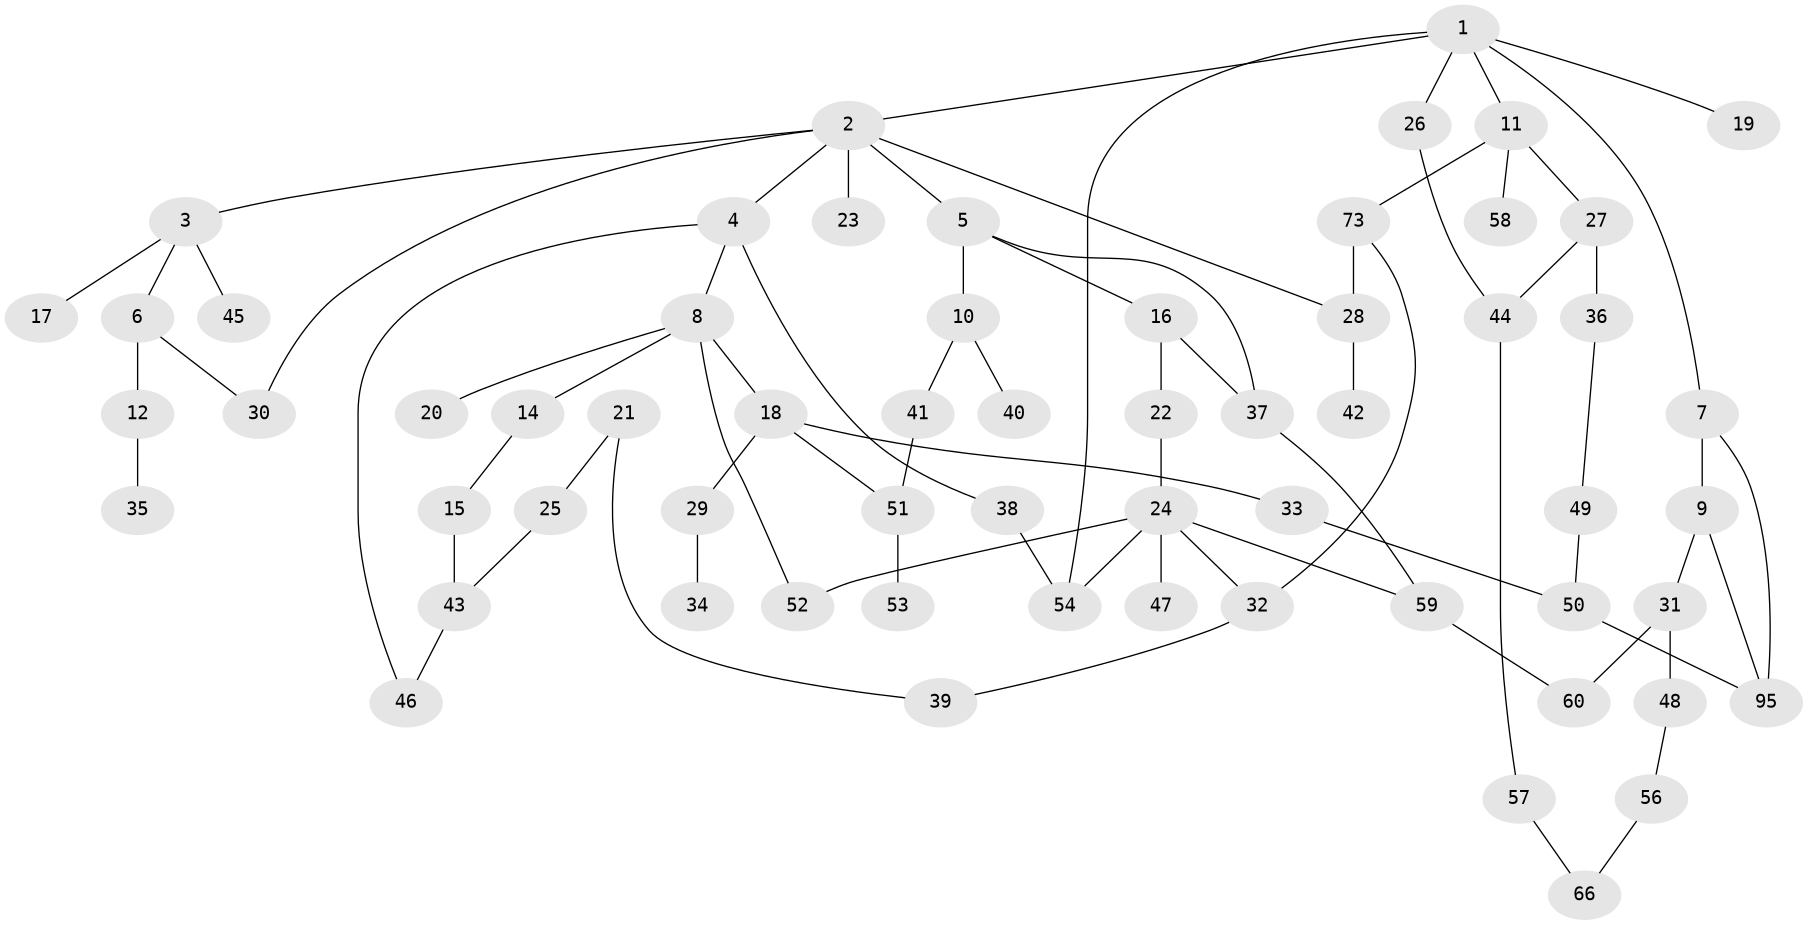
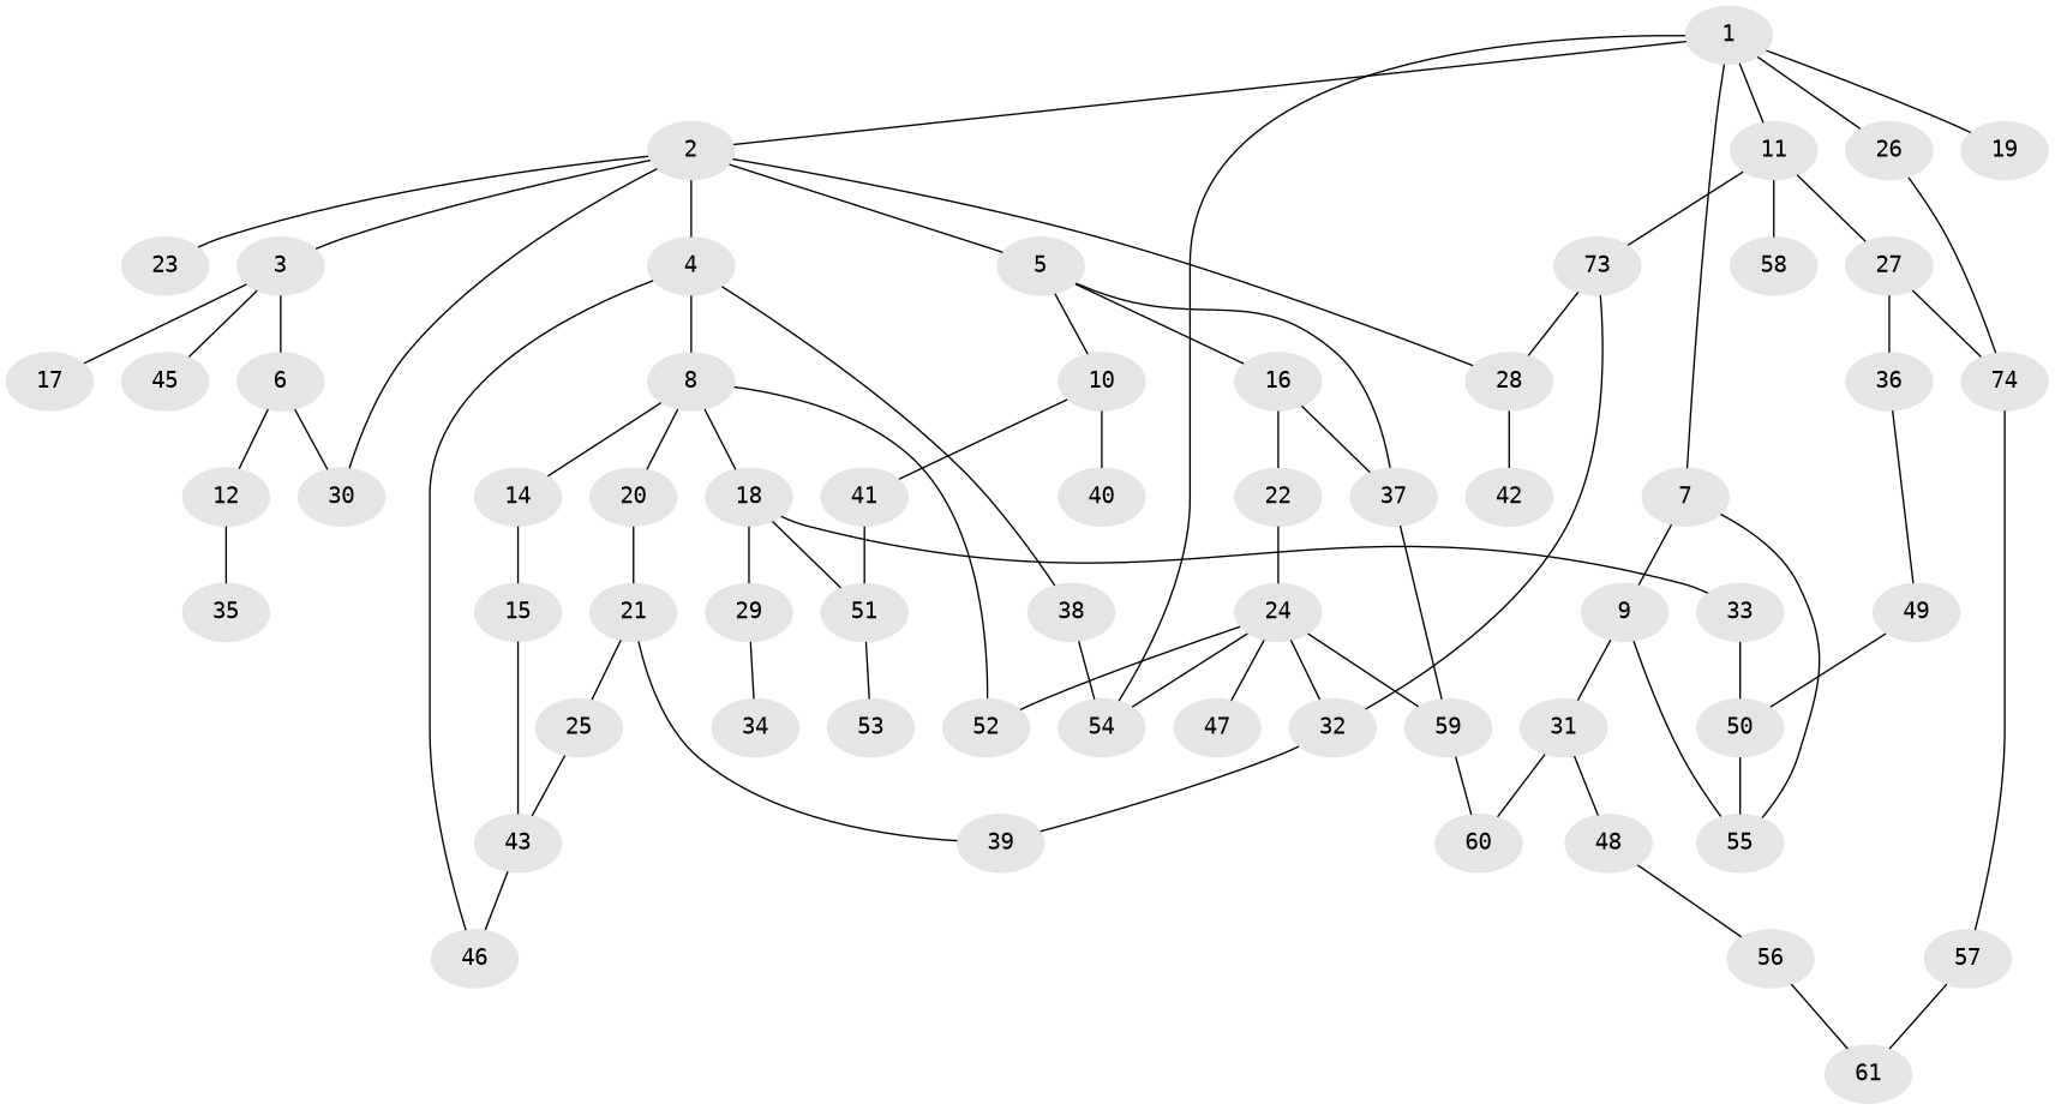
  graph {
    fontname="DejaVu Sans Mono"
    node [color=gray90 fontname="DejaVu Sans Mono" style=filled]
    edge [fontname="DejaVu Sans Mono"]
    1
    2
    7
    11
    19
    26
    54
    3
    4
    5
    23
    28
    30
    9
-   55 [label=95]
+   55
    n16 [label=73]
    27
    58
-   44
+   44 [label=74]
    6
    17
    45
    8
    38
    46
    10
    16
    37
    42
    12
    14
    18
    20
    52
    40
    41
    22
    59
    35
    31
    15
    29
    33
    51
    21
    48
    60
    32
    36
    39
    43
    24
    34
    50
    53
    25
    47
    57
    49
    56
-   61 [label=66]
+   61
    1 -- 2
    1 -- 7
    1 -- 11
    1 -- 19
    1 -- 26
    1 -- 54
    2 -- 3
    2 -- 4
    2 -- 5
    2 -- 23
    2 -- 28
    2 -- 30
    7 -- 9
    7 -- 55
    11 -- n16
    11 -- 27
    11 -- 58
    26 -- 44
    3 -- 6
    3 -- 17
    3 -- 45
    4 -- 8
    4 -- 38
    4 -- 46
    5 -- 10
    5 -- 16
    5 -- 37
    28 -- 42
    9 -- 55
    9 -- 31
    n16 -- 28
    n16 -- 32
    27 -- 44
    27 -- 36
    44 -- 57
    6 -- 30
    6 -- 12
    8 -- 14
    8 -- 18
    8 -- 20
    8 -- 52
    38 -- 54
    10 -- 40
    10 -- 41
    16 -- 37
    16 -- 22
    37 -- 59
    12 -- 35
    14 -- 15
    18 -- 29
    18 -- 33
    18 -- 51
+   20 -- 21
    41 -- 51
    22 -- 24
    59 -- 60
    31 -- 48
    31 -- 60
    15 -- 43
    29 -- 34
    33 -- 50
    51 -- 53
    21 -- 39
    21 -- 25
    48 -- 56
    32 -- 39
    36 -- 49
    43 -- 46
    24 -- 54
    24 -- 52
    24 -- 59
    24 -- 32
    24 -- 47
    50 -- 55
    25 -- 43
    57 -- 61
    49 -- 50
    56 -- 61
  }
